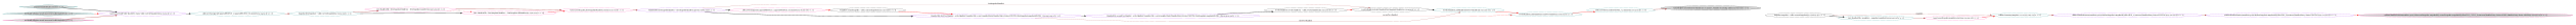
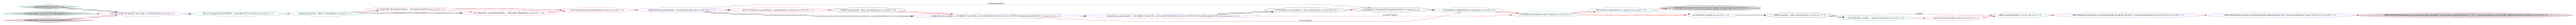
  digraph {
    rankdir=LR
    fontname="Playfair Display"
    node [fillcolor=white shape=ellipse style=filled color=teal fontname="Playfair Display"]
    edge [style=bold color=red fontname="Playfair Display"]
    n1 [label="rewriteManifests.deleteManifest(firstSnapshotManifest)@@@14@@@['1', '1', '1']" color=black]
    n2 [label="rewriteManifests.addManifest(firstNewManifest)@@@15@@@['1', '1', '1']"]
    n3 [label="Assert.assertEquals(1,firstSnapshotManifests.size())@@@7@@@['1', '1', '1']" color=deeppink]
    n4 [label="ManifestFile firstSnapshotManifest = firstSnapshotManifests.get(0)@@@8@@@['1', '1', '1']" color=purple]
    n5 [label="validateManifestEntries(manifests.get(1),ids(firstSnapshot.snapshotId()),files(FILE_B),statuses(ManifestEntry.Status.EXISTING))@@@23@@@['0', '0', '1']" color=purple]
    n6 [fillcolor=lightgray label="validateManifestEntries(manifests.get(2),ids(secondSnapshot.snapshotId(),secondSnapshot.snapshotId()),files(FILE_C,FILE_D),statuses(ManifestEntry.Status.ADDED,ManifestEntry.Status.ADDED))@@@24@@@['0', '0', '1']" color=deeppink]
    n7 [label="ManifestFile secondNewManifest = writeManifest(\"manifest-file-2.avro\",manifestEntry(ManifestEntry.Status.EXISTING,firstSnapshot.snapshotId(),FILE_B))@@@12@@@['1', '1', '1']" color=purple]
    n8 [label="RewriteManifests rewriteManifests = table.rewriteManifests()@@@13@@@['1', '1', '1']" color=black]
    n9 [label="rewriteManifests.addManifest(secondNewManifest)@@@16@@@['1', '1', '1']"]
    n10 [label="Snapshot snapshot = table.currentSnapshot()@@@18@@@['0', '0', '1']" color=black]
    n11 [label="List<ManifestFile> manifests = snapshot.manifests()@@@19@@@['0', '0', '1']"]
    n12 [label="validateSummary(snapshot,1,1,2,0)@@@21@@@['0', '0', '1']"]
    n13 [label="table.newFastAppend().appendFile(FILE_C).appendFile(FILE_D).commit()@@@9@@@['0', '0', '1']" color=deeppink]
    n14 [label="Snapshot secondSnapshot = table.currentSnapshot()@@@10@@@['0', '0', '1']" color=black]
    n15 [label="Assert.assertEquals(3,manifests.size())@@@20@@@['0', '0', '1']" color=deeppink]
    n16 [label="validateManifestEntries(manifests.get(0),ids(firstSnapshot.snapshotId()),files(FILE_A),statuses(ManifestEntry.Status.EXISTING))@@@22@@@['0', '0', '1']" color=purple]
    n17 [label="ManifestFile firstNewManifest = writeManifest(\"manifest-file-1.avro\",manifestEntry(ManifestEntry.Status.EXISTING,firstSnapshot.snapshotId(),FILE_A))@@@11@@@['1', '1', '1']" color=purple]
    n18 [fillcolor=lightgray label="AssertHelpers.assertThrows(\"Should reject commit\",,\"Manifest is missing\",null)@@@16@@@['1', '1', '0']" color=black]
    n19 [fillcolor=lightgray label="testBasicManifestReplacement['0', '0', '1']" shape=diamond]
    n20 [label="Assert.assertNull(\"Table should be empty\",table.currentSnapshot())@@@3@@@['1', '1', '1']" color=purple]
    n21 [label="List<ManifestFile> firstSnapshotManifests = firstSnapshot.manifests()@@@6@@@['1', '0', '1']" color=deeppink]
    n22 [label="List<ManifestFile> firstSnapshotManifests = firstSnapshot.allManifests()@@@6@@@['0', '1', '0']" color=deeppink]
    n23 [label="table.newDelete().deleteFile(FILE_A).commit()@@@15@@@['1', '1', '0']"]
+   n24 [label="rewriteManifests.commit()@@@17@@@['0', '0', '1']" color=purple]
    n25 [label="table.newFastAppend().appendFile(FILE_A).appendFile(FILE_B).commit()@@@4@@@['1', '1', '1']"]
    n26 [label="Snapshot firstSnapshot = table.currentSnapshot()@@@5@@@['1', '1', '1']"]
    n27 [fillcolor=lightgray label="testManifestReplacementConcurrentConflictingDelete['0', '1', '0']" shape=diamond]
    n28 [fillcolor=lightgray label="testManifestReplacementConcurrentConflictingDelete['1', '0', '0']" shape=diamond color=deeppink]
    n1 -> n2 [color=black]
    n2 -> n9
    n3 -> n4 [color=brown]
    n4 -> n1 [label=firstSnapshotManifest style=solid color=brown]
    n4 -> n13 [color=black]
    n4 -> n17 [color=black]
    n5 -> n6
    n7 -> n8 [color=black]
    n7 -> n9 [label=secondNewManifest style=solid]
    n8 -> n1
    n9 -> n23
+   n9 -> n24
    n10 -> n11 [color=black]
    n10 -> n12 [label=snapshot style=solid color=brown]
    n11 -> n15 [color=brown]
    n12 -> n16 [color=brown]
    n13 -> n14
    n14 -> n17
    n15 -> n12
    n16 -> n5 [color=brown]
    n17 -> n2 [label=firstNewManifest style=solid color=brown]
    n17 -> n7 [color=black]
    n19 -> n20 [color=black]
    n20 -> n25 [color=black]
    n21 -> n3 [color=brown]
    n21 -> n22 [label=0 style=dashed]
    n22 -> n3
    n23 -> n18 [color=brown]
+   n23 -> n24 [label=0 style=dashed color=black]
+   n24 -> n10 [color=black]
    n25 -> n26 [color=brown]
    n26 -> n21 [color=brown]
    n26 -> n22 [color=black]
    n27 -> n20
    n28 -> n20 [color=brown]
  }
